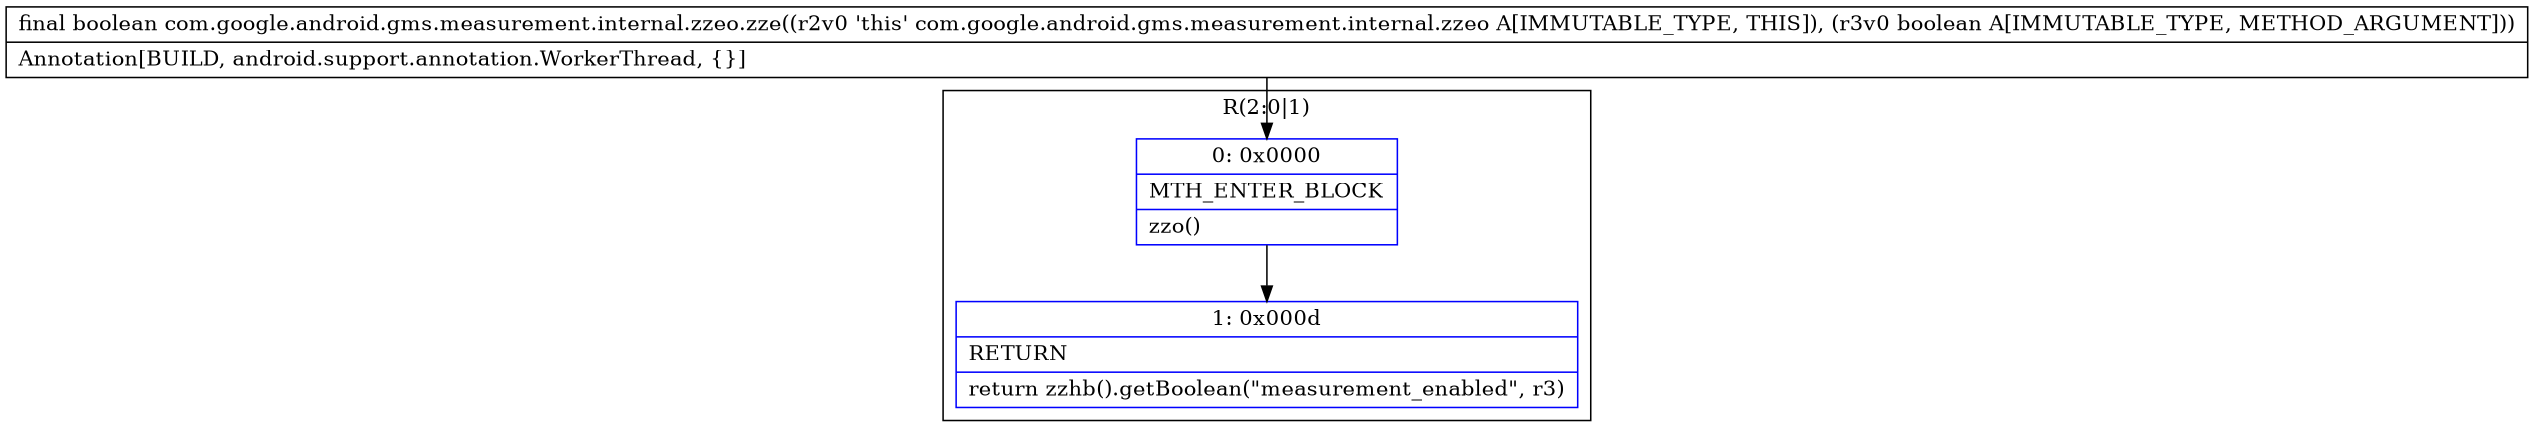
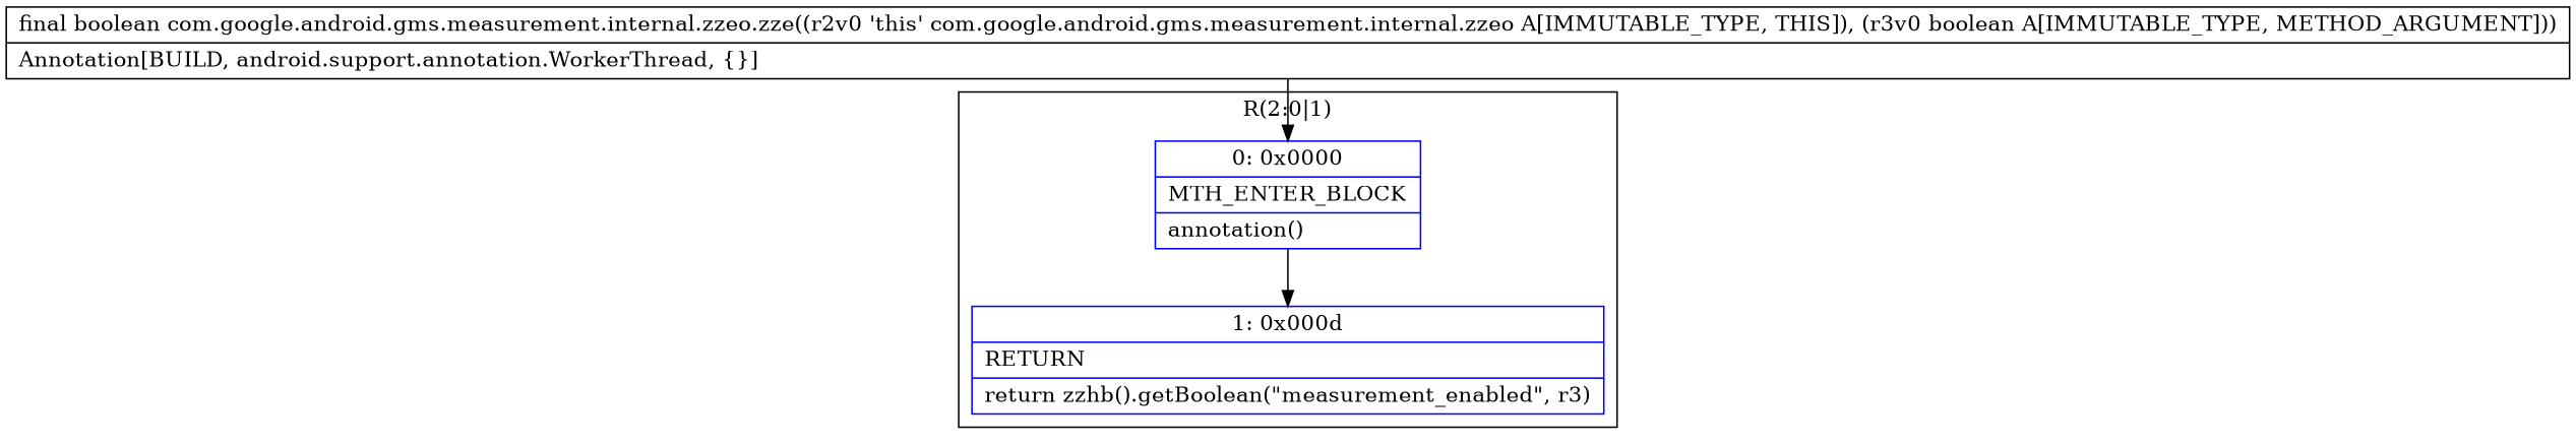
  digraph {
    node [color=blue shape=record]
-   n1 [label="{0\:\ 0x0000|MTH_ENTER_BLOCK\l|zzo()\l}"]
+   n1 [label="{0\:\ 0x0000|MTH_ENTER_BLOCK\l|annotation()\l}"]
    n2 [label="{1\:\ 0x000d|RETURN\l|return zzhb().getBoolean(\"measurement_enabled\", r3)\l}"]
    n3 [label="{final boolean com.google.android.gms.measurement.internal.zzeo.zze((r2v0 'this' com.google.android.gms.measurement.internal.zzeo A[IMMUTABLE_TYPE, THIS]), (r3v0 boolean A[IMMUTABLE_TYPE, METHOD_ARGUMENT]))  | Annotation[BUILD, android.support.annotation.WorkerThread, \{\}]\l}" color=""]
    subgraph cluster_1 {
      label="R(2:0|1)"
      n1
      n2
    }
    n1 -> n2
    n3 -> n1
  }
